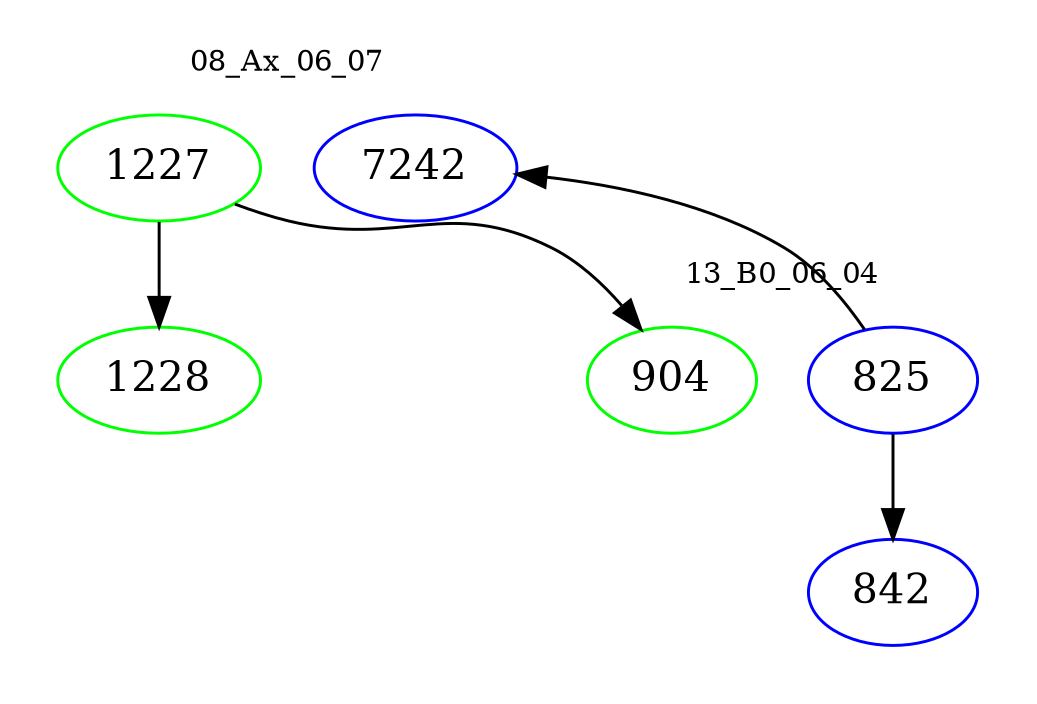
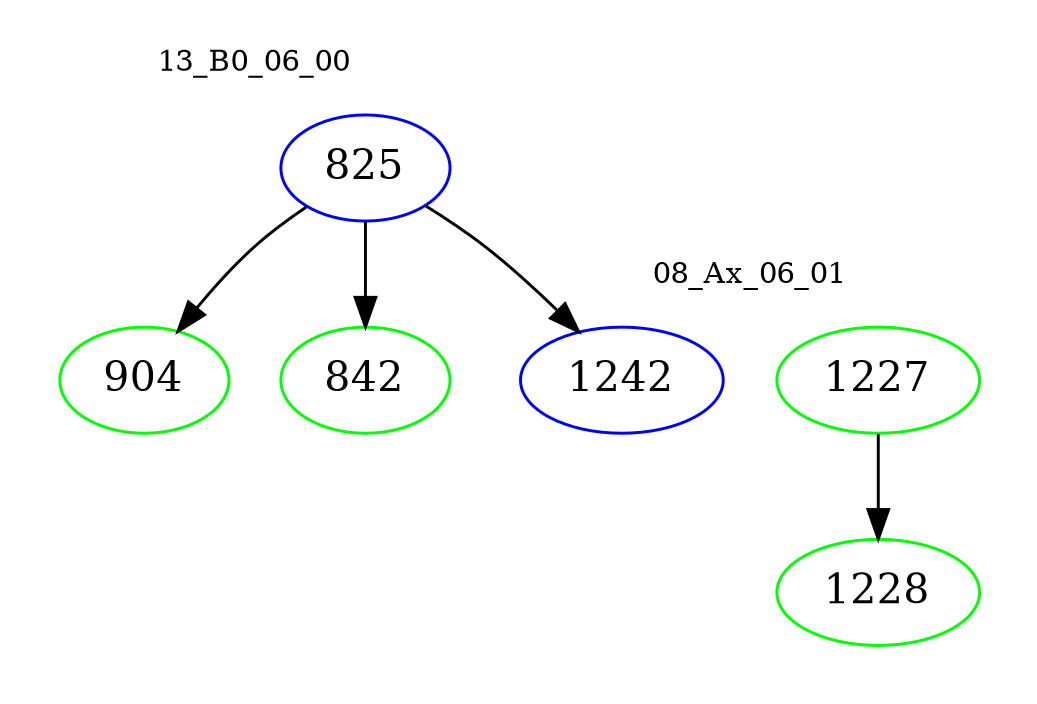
  digraph {
    node [color=green]
    edge [color=black]
    n1 [label=1227]
    n2 [label=1228]
-   n3 [color=blue label=7242]
+   n3 [color=blue label=1242]
    n4 [color=blue label=825]
    n5 [label=904]
-   n6 [color=blue label=842]
+   n6 [label=842]
    subgraph cluster_1 {
      color=white
      fontsize=10
-     label="08_Ax_06_07"
+     label="08_Ax_06_01"
      n1
      n2
      n3
    }
    subgraph cluster_2 {
      color=white
      fontsize=10
-     label="13_B0_06_04"
+     label="13_B0_06_00"
      n4
      n5
      n6
    }
    n1 -> n2
    n4 -> n3
-   n1 -> n5
+   n4 -> n5
    n4 -> n6
  }
